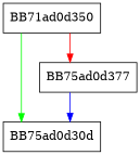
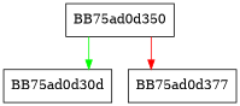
  digraph {
    splines=ortho
    node [shape=box]
    n1 [label=BB75ad0d30d]
-   BB75ad0d350 [label=BB71ad0d350]
+   BB75ad0d350
    BB75ad0d377
    BB75ad0d350 -> n1 [color=green]
    BB75ad0d350 -> BB75ad0d377 [color=red]
-   BB75ad0d377 -> n1 [color=blue]
  }
